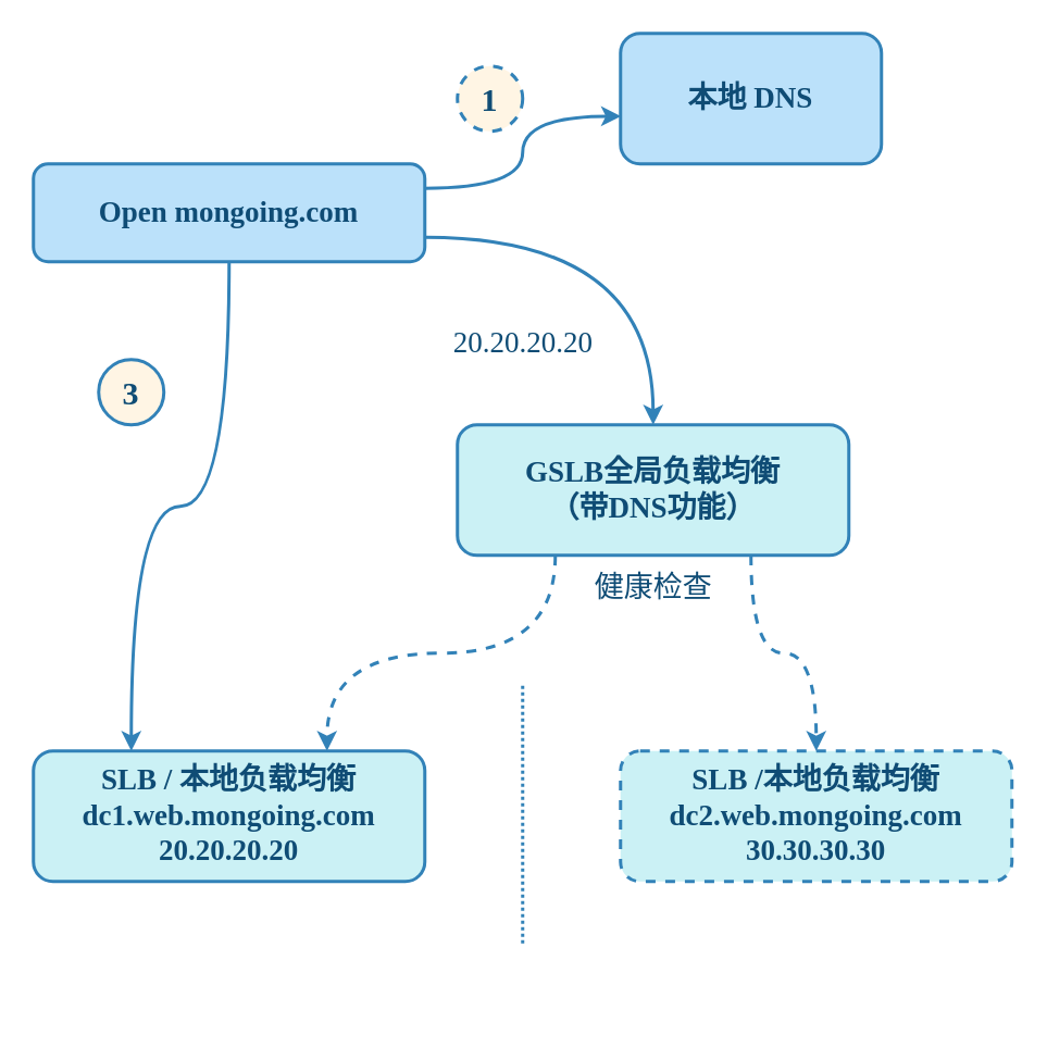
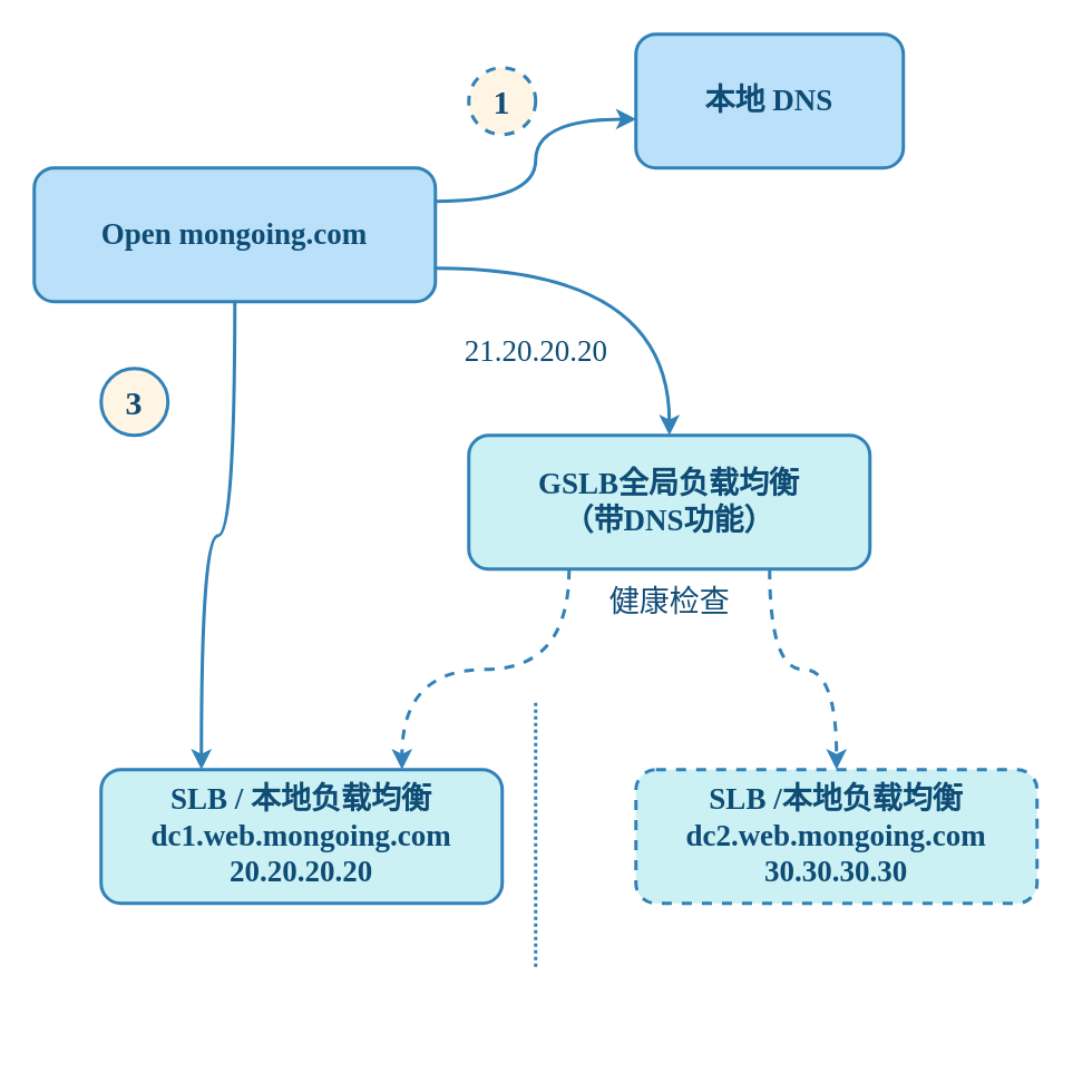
  <mxCell id="0" />
  <mxCell id="1" parent="0" />
  <mxCell id="2" style="edgeStyle=orthogonalEdgeStyle;shape=connector;rounded=0;orthogonalLoop=1;jettySize=auto;html=1;labelBackgroundColor=default;strokeColor=#3282B8;strokeWidth=2;align=center;verticalAlign=middle;fontFamily=Comic Sans MS;fontSize=18;fontColor=#0F4C75;endArrow=classic;endFill=1;exitX=1;exitY=0.25;exitDx=0;exitDy=0;curved=1;entryX=0.002;entryY=0.635;entryDx=0;entryDy=0;entryPerimeter=0;" edge="1" parent="1" source="5" target="11"><mxGeometry relative="1" as="geometry" /></mxCell>
  <mxCell id="3" style="edgeStyle=orthogonalEdgeStyle;shape=connector;rounded=0;orthogonalLoop=1;jettySize=auto;html=1;exitX=1;exitY=0.75;exitDx=0;exitDy=0;entryX=0.5;entryY=0;entryDx=0;entryDy=0;labelBackgroundColor=default;strokeColor=#3282B8;strokeWidth=2;align=center;verticalAlign=middle;fontFamily=Comic Sans MS;fontSize=18;fontColor=#0F4C75;endArrow=classic;endFill=1;curved=1;" edge="1" parent="1" source="5" target="10"><mxGeometry relative="1" as="geometry" /></mxCell>
  <mxCell id="4" style="edgeStyle=orthogonalEdgeStyle;shape=connector;rounded=0;orthogonalLoop=1;jettySize=auto;html=1;entryX=0.25;entryY=0;entryDx=0;entryDy=0;labelBackgroundColor=default;strokeColor=#3282B8;strokeWidth=2;align=center;verticalAlign=middle;fontFamily=Comic Sans MS;fontSize=18;fontColor=#0F4C75;endArrow=classic;endFill=1;curved=1;" edge="1" parent="1" source="5" target="6"><mxGeometry relative="1" as="geometry" /></mxCell>
- <mxCell id="5" value="Open mongoing.com" style="rounded=1;whiteSpace=wrap;html=1;fontFamily=Comic Sans MS;fontStyle=1;labelBackgroundColor=none;fillColor=#BBE1FA;strokeColor=#3282B8;fontColor=#0F4C75;shadow=0;container=0;fontSize=18;verticalAlign=middle;strokeWidth=2;" parent="1" vertex="1"><mxGeometry x="20" y="100" width="240" height="60" as="geometry" /></mxCell>
- <mxCell id="6" value="&lt;div&gt;SLB / 本地负载均衡&lt;/div&gt;&lt;div&gt;dc1.web.mongoing.com&lt;/div&gt;&lt;div&gt;20.20.20.20&lt;/div&gt;" style="rounded=1;whiteSpace=wrap;html=1;fontFamily=Comic Sans MS;fontStyle=1;labelBackgroundColor=none;fillColor=#CBF1F5;strokeColor=#3282B8;fontColor=#0F4C75;shadow=0;container=0;fontSize=18;verticalAlign=middle;strokeWidth=2;" vertex="1" parent="1"><mxGeometry x="20" y="460" width="240" height="80" as="geometry" /></mxCell>
+ <mxCell id="5" value="Open mongoing.com" style="rounded=1;whiteSpace=wrap;html=1;fontFamily=Comic Sans MS;fontStyle=1;labelBackgroundColor=none;fillColor=#BBE1FA;strokeColor=#3282B8;fontColor=#0F4C75;shadow=0;container=0;fontSize=18;verticalAlign=middle;strokeWidth=2;" parent="1" vertex="1"><mxGeometry x="20" y="100" width="240" height="80" as="geometry" /></mxCell>
+ <mxCell id="6" value="&lt;div&gt;SLB / 本地负载均衡&lt;/div&gt;&lt;div&gt;dc1.web.mongoing.com&lt;/div&gt;&lt;div&gt;20.20.20.20&lt;/div&gt;" style="rounded=1;whiteSpace=wrap;html=1;fontFamily=Comic Sans MS;fontStyle=1;labelBackgroundColor=none;fillColor=#CBF1F5;strokeColor=#3282B8;fontColor=#0F4C75;shadow=0;container=0;fontSize=18;verticalAlign=middle;strokeWidth=2;" vertex="1" parent="1"><mxGeometry x="60" y="460" width="240" height="80" as="geometry" /></mxCell>
  <mxCell id="7" value="&lt;div&gt;SLB /本地负载均衡&lt;/div&gt;&lt;div&gt;dc2.web.mongoing.com&lt;/div&gt;&lt;div&gt;30.30.30.30&lt;/div&gt;" style="rounded=1;whiteSpace=wrap;html=1;fontFamily=Comic Sans MS;fontStyle=1;labelBackgroundColor=none;fillColor=#CBF1F5;strokeColor=#3282B8;fontColor=#0F4C75;shadow=0;container=0;fontSize=18;verticalAlign=middle;strokeWidth=2;dashed=1;" vertex="1" parent="1"><mxGeometry x="380" y="460" width="240" height="80" as="geometry" /></mxCell>
  <mxCell id="8" style="edgeStyle=orthogonalEdgeStyle;shape=connector;rounded=0;orthogonalLoop=1;jettySize=auto;html=1;labelBackgroundColor=default;strokeColor=#3282B8;strokeWidth=2;align=center;verticalAlign=middle;fontFamily=Comic Sans MS;fontSize=18;fontColor=#0F4C75;endArrow=classic;endFill=1;exitX=0.75;exitY=1;exitDx=0;exitDy=0;curved=1;dashed=1;entryX=0.5;entryY=0;entryDx=0;entryDy=0;" edge="1" parent="1" source="10" target="7"><mxGeometry relative="1" as="geometry"><mxPoint x="460" y="420" as="targetPoint" /></mxGeometry></mxCell>
  <mxCell id="9" style="edgeStyle=orthogonalEdgeStyle;shape=connector;rounded=0;orthogonalLoop=1;jettySize=auto;html=1;labelBackgroundColor=default;strokeColor=#3282B8;strokeWidth=2;align=center;verticalAlign=middle;fontFamily=Comic Sans MS;fontSize=18;fontColor=#0F4C75;endArrow=classic;endFill=1;exitX=0.25;exitY=1;exitDx=0;exitDy=0;entryX=0.75;entryY=0;entryDx=0;entryDy=0;curved=1;dashed=1;" edge="1" parent="1" source="10" target="6"><mxGeometry relative="1" as="geometry" /></mxCell>
  <mxCell id="10" value="&lt;div&gt;GSLB全局负载均衡&lt;/div&gt;&lt;div&gt;（带DNS功能）&lt;/div&gt;" style="rounded=1;whiteSpace=wrap;html=1;fontFamily=Comic Sans MS;fontStyle=1;labelBackgroundColor=none;fillColor=#CBF1F5;strokeColor=#3282B8;fontColor=#0F4C75;shadow=0;container=0;fontSize=18;verticalAlign=middle;strokeWidth=2;" vertex="1" parent="1"><mxGeometry x="280" y="260" width="240" height="80" as="geometry" /></mxCell>
  <mxCell id="11" value="本地 DNS" style="rounded=1;whiteSpace=wrap;html=1;fontFamily=Comic Sans MS;fontStyle=1;labelBackgroundColor=none;fillColor=#BBE1FA;strokeColor=#3282B8;fontColor=#0F4C75;shadow=0;container=0;fontSize=18;verticalAlign=middle;strokeWidth=2;" vertex="1" parent="1"><mxGeometry x="380" y="20" width="160" height="80" as="geometry" /></mxCell>
  <mxCell id="12" value="健康检查" style="text;html=1;align=center;verticalAlign=middle;resizable=0;points=[];autosize=1;strokeColor=none;fillColor=none;fontSize=18;fontFamily=Comic Sans MS;fontColor=#0F4C75;" vertex="1" parent="1"><mxGeometry x="350" y="340" width="100" height="40" as="geometry" /></mxCell>
- <mxCell id="13" value="20.20.20.20" style="text;html=1;align=center;verticalAlign=middle;resizable=0;points=[];autosize=1;strokeColor=none;fillColor=none;fontSize=18;fontFamily=Comic Sans MS;fontColor=#0F4C75;" vertex="1" parent="1"><mxGeometry x="260" y="190" width="120" height="40" as="geometry" /></mxCell>
+ <mxCell id="13" value="21.20.20.20" style="text;html=1;align=center;verticalAlign=middle;resizable=0;points=[];autosize=1;strokeColor=none;fillColor=none;fontSize=18;fontFamily=Comic Sans MS;fontColor=#0F4C75;" vertex="1" parent="1"><mxGeometry x="260" y="190" width="120" height="40" as="geometry" /></mxCell>
  <mxCell id="14" value="1" style="ellipse;whiteSpace=wrap;html=1;aspect=fixed;rounded=1;shadow=0;labelBackgroundColor=none;strokeColor=#3282B8;strokeWidth=2;align=center;verticalAlign=middle;fontFamily=Comic Sans MS;fontSize=20;fontColor=#0F4C75;fillColor=#FFF5E4;fontStyle=1;dashed=1;" vertex="1" parent="1"><mxGeometry x="280" y="40" width="40" height="40" as="geometry" /></mxCell>
  <mxCell id="15" value="3" style="ellipse;whiteSpace=wrap;html=1;aspect=fixed;rounded=1;shadow=0;labelBackgroundColor=none;strokeColor=#3282B8;strokeWidth=2;align=center;verticalAlign=middle;fontFamily=Comic Sans MS;fontSize=20;fontColor=#0F4C75;fillColor=#FFF5E4;fontStyle=1" vertex="1" parent="1"><mxGeometry x="60" y="220" width="40" height="40" as="geometry" /></mxCell>
  <mxCell id="16" value="" style="whiteSpace=wrap;html=1;aspect=fixed;rounded=1;shadow=0;labelBackgroundColor=none;strokeColor=none;strokeWidth=2;align=center;verticalAlign=middle;fontFamily=Comic Sans MS;fontSize=18;fontColor=#0F4C75;fillColor=none;" vertex="1" parent="1"><mxGeometry x="300" y="580" width="40" height="40" as="geometry" /></mxCell>
  <mxCell id="17" style="edgeStyle=orthogonalEdgeStyle;shape=connector;rounded=0;orthogonalLoop=1;jettySize=auto;html=1;exitX=0.5;exitY=1;exitDx=0;exitDy=0;entryX=0.5;entryY=0;entryDx=0;entryDy=0;labelBackgroundColor=default;strokeColor=#3282B8;strokeWidth=2;align=center;verticalAlign=middle;fontFamily=Comic Sans MS;fontSize=18;fontColor=#0F4C75;endArrow=none;endFill=0;dashed=1;dashPattern=1 1;" edge="1" parent="1" source="18" target="16"><mxGeometry relative="1" as="geometry" /></mxCell>
  <mxCell id="18" value="" style="whiteSpace=wrap;html=1;aspect=fixed;rounded=1;shadow=0;labelBackgroundColor=none;strokeColor=none;strokeWidth=2;align=center;verticalAlign=middle;fontFamily=Comic Sans MS;fontSize=18;fontColor=#0F4C75;fillColor=none;" vertex="1" parent="1"><mxGeometry x="300" y="380" width="40" height="40" as="geometry" /></mxCell>
